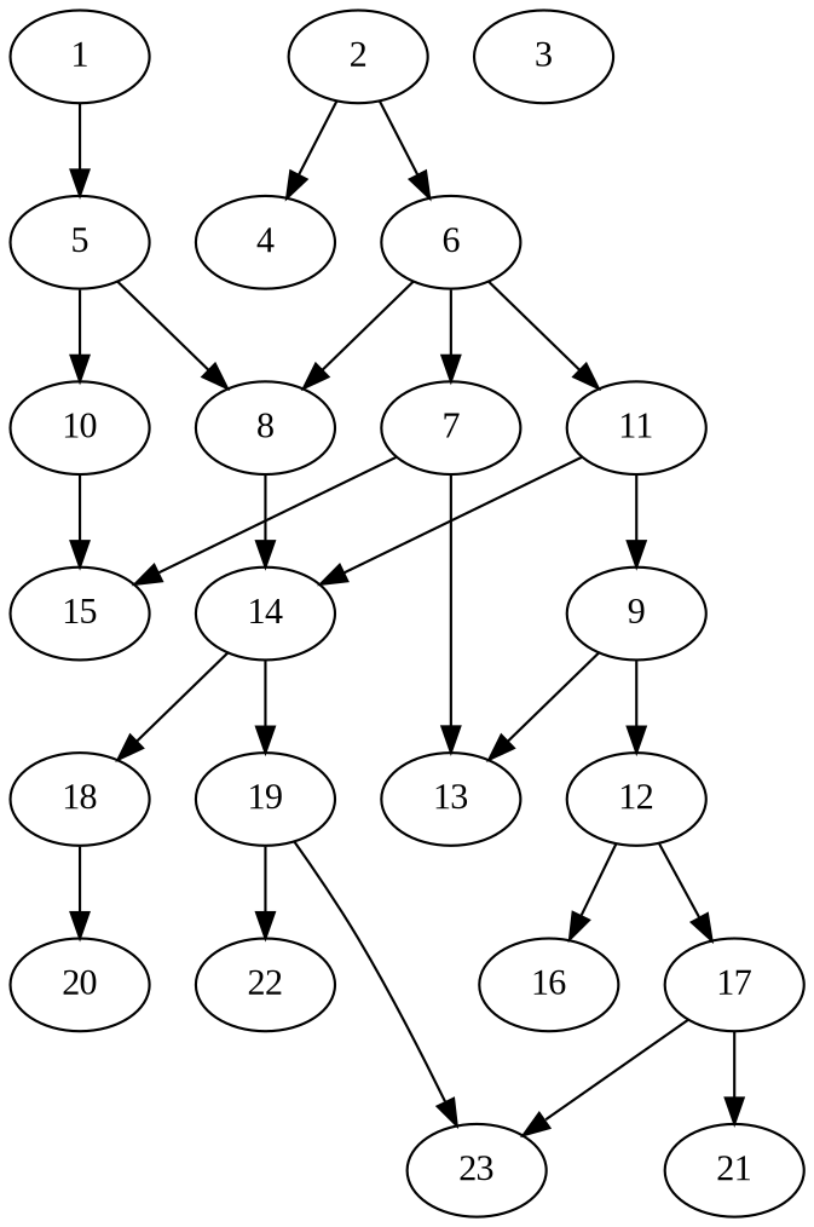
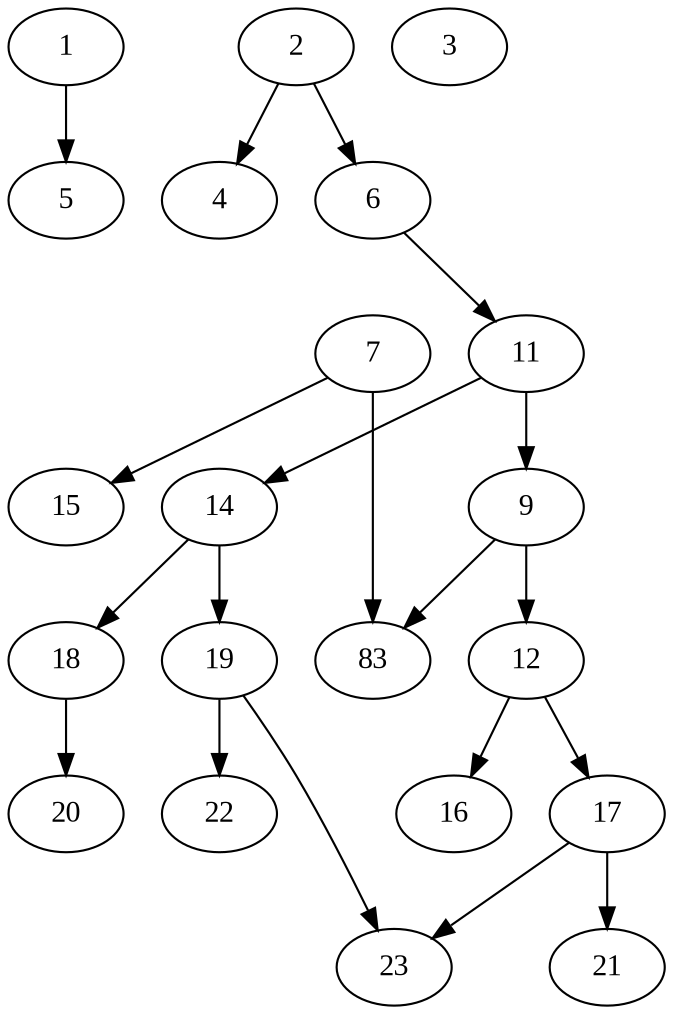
  digraph {
    fontname="Liberation Serif"
    node [alpha=0.13 fontname="Liberation Serif"]
    edge [fontname="Liberation Serif"]
    1 [alpha=0.08 expect_size=262516378787098]
    5 [alpha=0.02 expect_size=28914839562760172]
-   8 [alpha=0.19 expect_size=7978149203285240]
-   10 [expect_size=7421703487488000000]
    14 [expect_size=25189504466489092]
    15 [alpha=0.06 expect_size=845000858270954]
    2 [alpha=0.19 expect_size=226945702888996864000]
    4 [alpha=0.16 expect_size=2959405136348243]
    6 [alpha=0.02 expect_size=313980836221548]
    7 [alpha=0.17 expect_size=10673255094889218048]
    11 [alpha=0.08 expect_size=956045419294673]
-   13 [alpha=0.15 expect_size=97552770595635068928]
+   13 [alpha=0.15 expect_size=97552770595635068928 label=83]
    9 [alpha=0.18 expect_size=281737416121727844352]
    12 [alpha=0.15 expect_size=71384162957124435968]
    3 [alpha=0.04 expect_size=33453078911828168]
    19 [alpha=0.06 expect_size=98224046684889952]
    18 [alpha=0.03 expect_size=5901059487955375]
    16 [expect_size=145194303504349440]
    17 [expect_size=92254820899713056]
    23 [alpha=0.01 expect_size=22919831183425536000]
    22 [alpha=0.10 expect_size=331870800919640960]
    20 [alpha=0.15 expect_size=337324535125924]
    21 [alpha=0.10 expect_size=550194478930503]
    1 -> 5
-   5 -> 8
-   5 -> 10
-   8 -> 14
-   10 -> 15
    14 -> 19
    14 -> 18
    2 -> 4
    2 -> 6
-   6 -> 8
-   6 -> 7
    6 -> 11
    7 -> 15
    7 -> 13
    11 -> 14
    11 -> 9
    9 -> 13
    9 -> 12
    12 -> 16
    12 -> 17
    19 -> 23
    19 -> 22
    18 -> 20
    17 -> 23
    17 -> 21
  }
